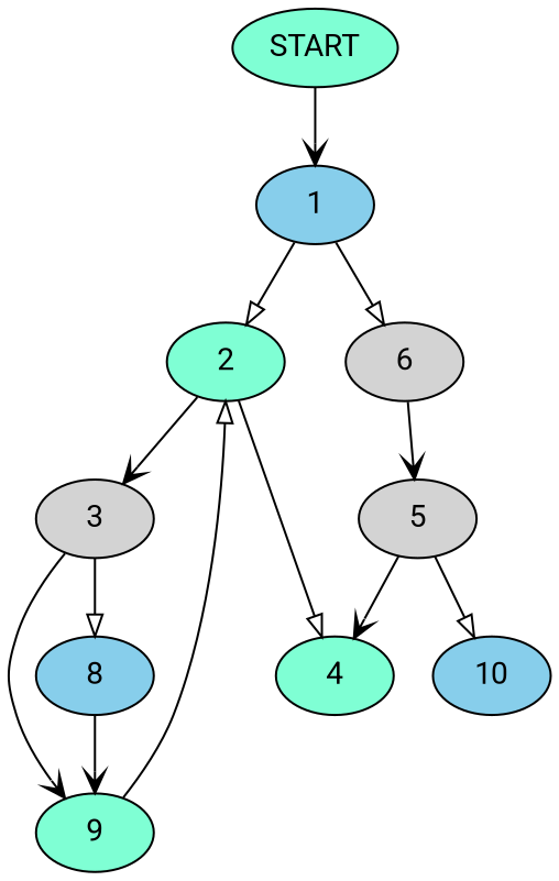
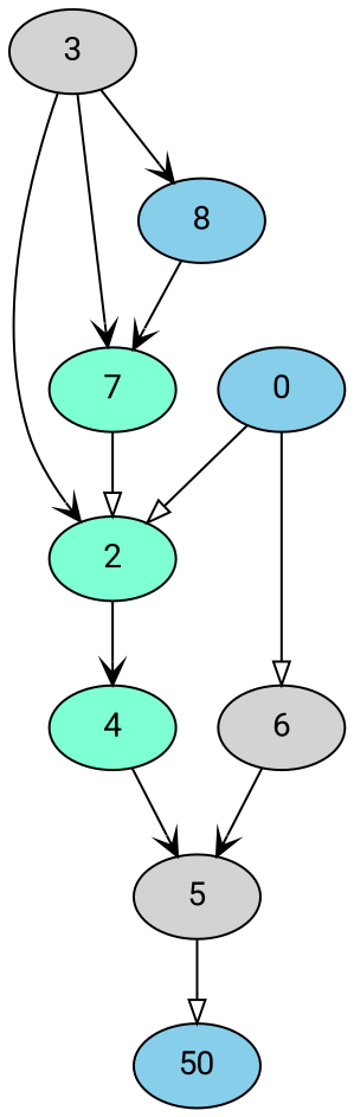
  digraph {
    fontname=Roboto
    node [fillcolor=aquamarine fontname=Roboto style=filled]
    edge [arrowhead=vee fontname=Roboto]
-   n1 [label=START]
-   1 [fillcolor=skyblue]
+   1 [fillcolor=skyblue label=0]
    2
    6 [fillcolor=lightgrey]
    3 [fillcolor=lightgrey]
    4
-   7 [label=9]
+   7
    8 [fillcolor=skyblue]
    5 [fillcolor=lightgrey]
-   10 [fillcolor=skyblue]
-   n1 -> 1
+   10 [fillcolor=skyblue label=50]
    1 -> 2 [arrowhead=onormal]
    1 -> 6 [arrowhead=onormal]
-   2 -> 3
-   2 -> 4 [arrowhead=onormal]
+   3 -> 2
+   2 -> 4
    6 -> 5
    3 -> 7
-   3 -> 8 [arrowhead=onormal]
-   5 -> 4
+   3 -> 8
+   4 -> 5
    7 -> 2 [arrowhead=onormal]
    8 -> 7
    5 -> 10 [arrowhead=onormal]
  }
